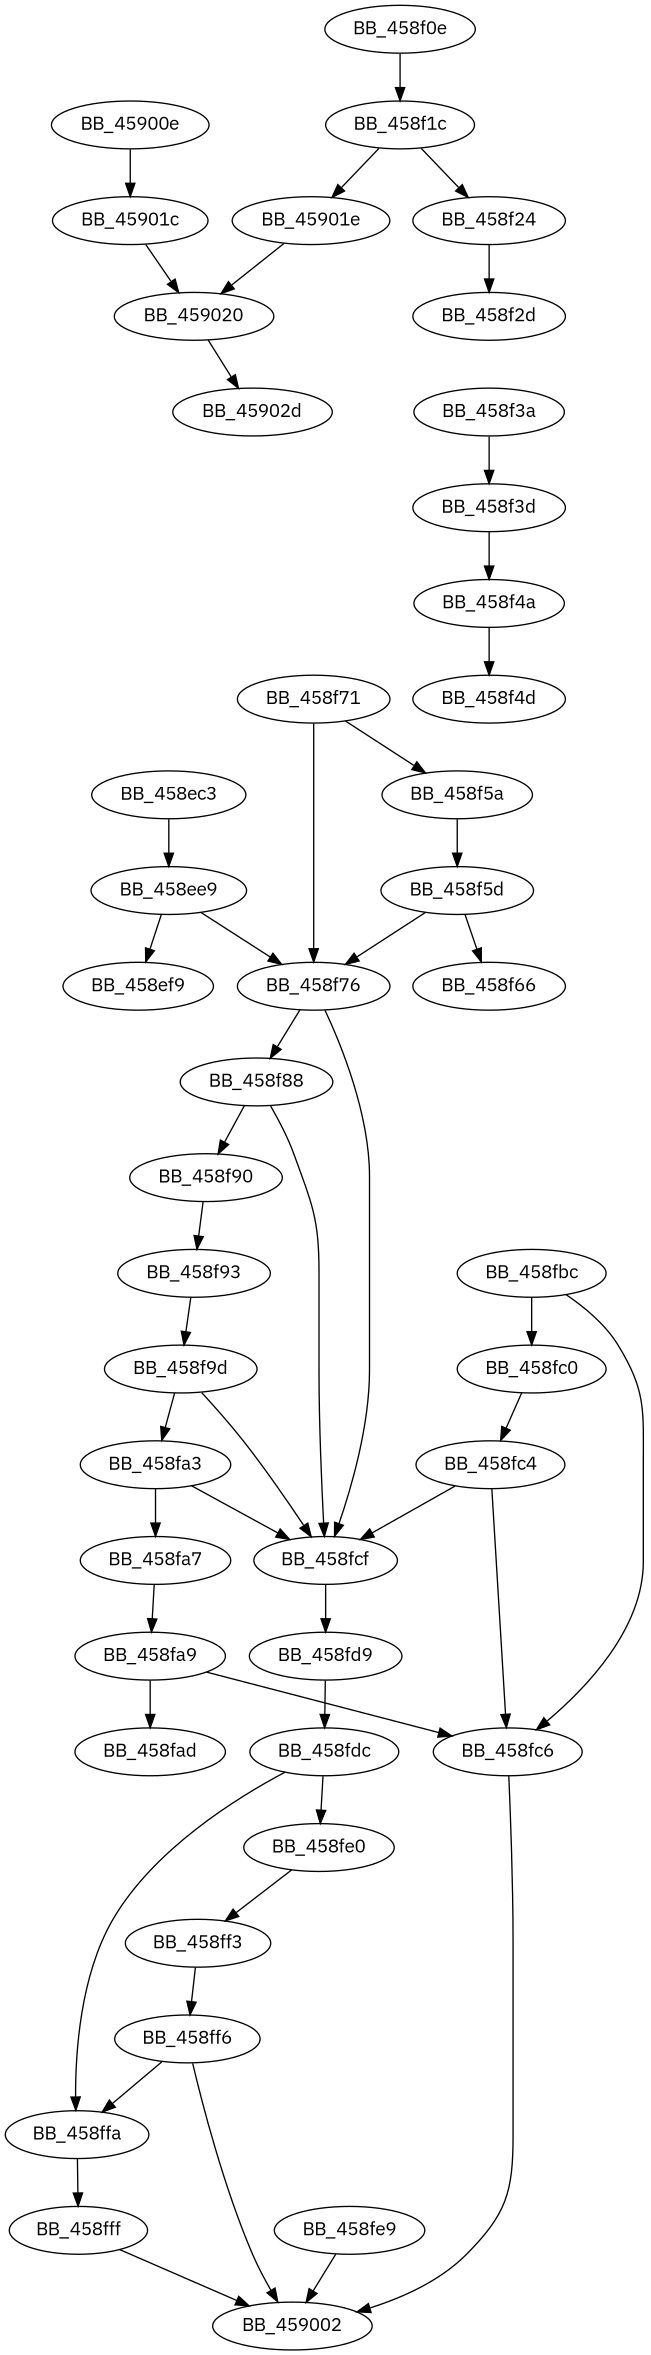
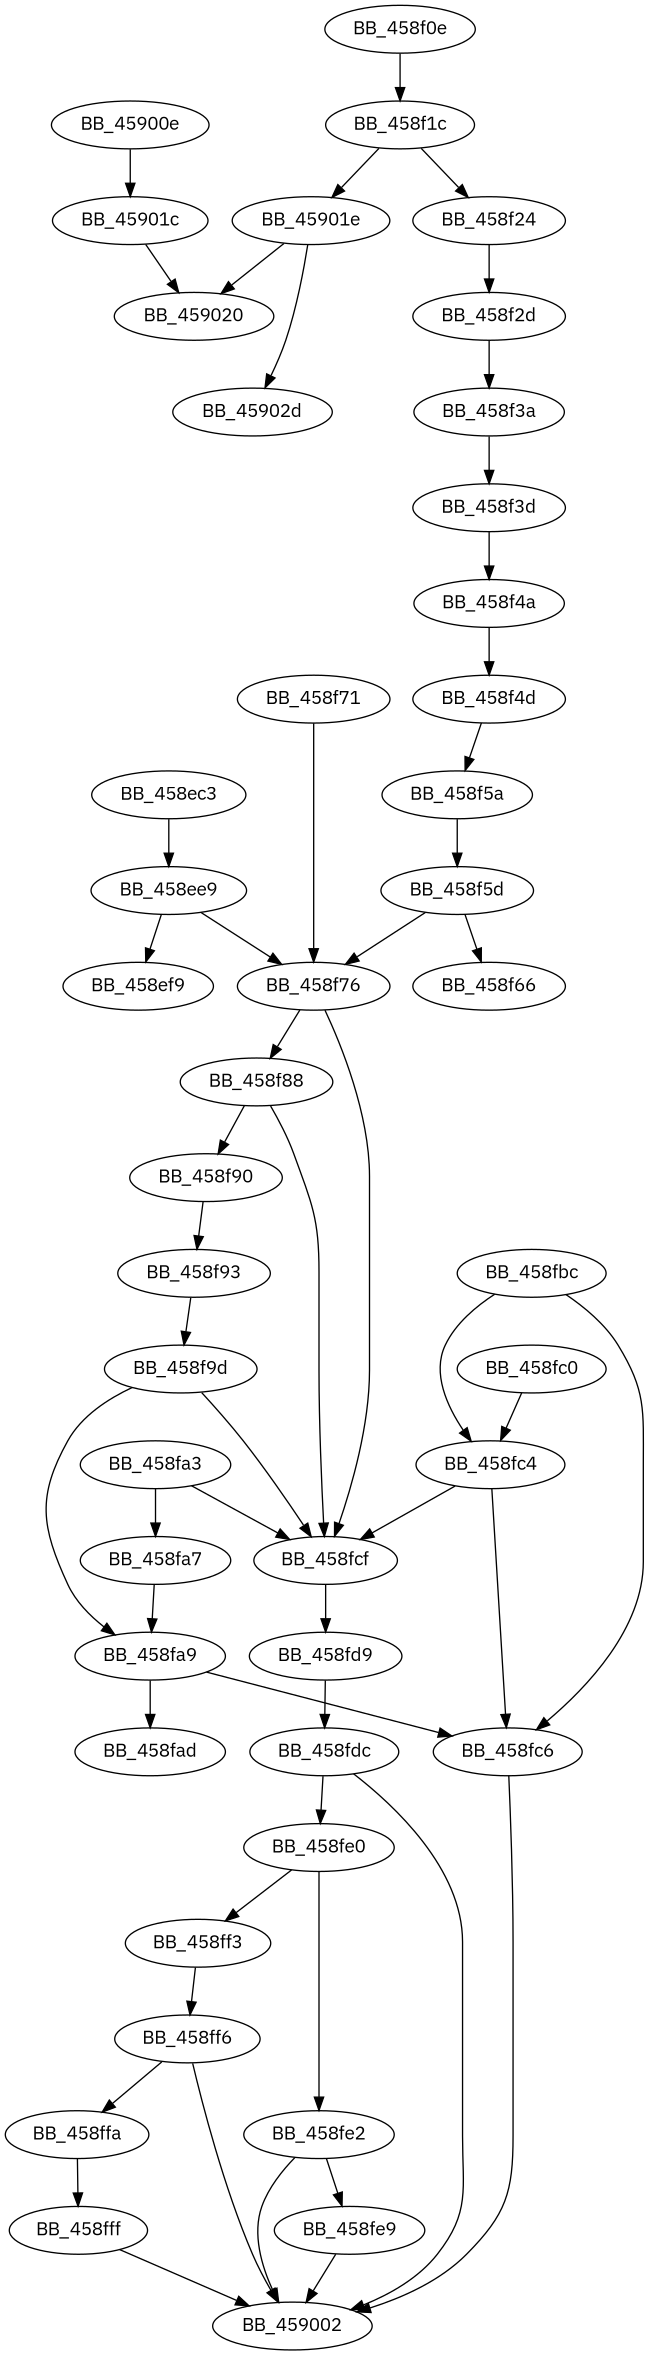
  digraph {
    fontname="IBM Plex Sans"
    node [fontname="IBM Plex Sans"]
    edge [fontname="IBM Plex Sans"]
    BB_458ec3
    BB_458ee9
    BB_458ef9
    BB_458f76
    BB_458f88
    BB_458fcf
    BB_458f90
    BB_458fd9
    BB_458f0e
    BB_458f1c
    BB_45901e
    BB_459020
    BB_458f24
    BB_45902d
    BB_458f2d
    BB_458f3a
    BB_458f3d
    BB_458f4a
    BB_458f4d
    BB_458f5a
    BB_458f5d
    BB_458f66
    BB_458f71
    BB_458f93
    BB_458fdc
    BB_458f9d
    BB_458fa3
    BB_458fa7
    BB_458fa9
    BB_458fad
    BB_458fc6
    BB_459002
    BB_458fbc
    BB_458fc0
    BB_458fc4
    BB_458fe0
+   BB_458fe2
    BB_458ff3
    BB_458fe9
    BB_458ff6
    BB_458ffa
    BB_458fff
    BB_45900e
    BB_45901c
    BB_458ec3 -> BB_458ee9
    BB_458ee9 -> BB_458ef9
    BB_458ee9 -> BB_458f76
    BB_458f76 -> BB_458f88
    BB_458f76 -> BB_458fcf
    BB_458f88 -> BB_458fcf
    BB_458f88 -> BB_458f90
    BB_458fcf -> BB_458fd9
    BB_458f90 -> BB_458f93
    BB_458fd9 -> BB_458fdc
    BB_458f0e -> BB_458f1c
    BB_458f1c -> BB_45901e
    BB_458f1c -> BB_458f24
    BB_45901e -> BB_459020
-   BB_459020 -> BB_45902d
+   BB_45901e -> BB_45902d
    BB_458f24 -> BB_458f2d
+   BB_458f2d -> BB_458f3a
    BB_458f3a -> BB_458f3d
    BB_458f3d -> BB_458f4a
    BB_458f4a -> BB_458f4d
-   BB_458f71 -> BB_458f5a
+   BB_458f4d -> BB_458f5a
    BB_458f5a -> BB_458f5d
    BB_458f5d -> BB_458f76
    BB_458f5d -> BB_458f66
    BB_458f71 -> BB_458f76
    BB_458f93 -> BB_458f9d
-   BB_458fdc -> BB_458ffa
+   BB_458fdc -> BB_459002
    BB_458fdc -> BB_458fe0
    BB_458f9d -> BB_458fcf
-   BB_458f9d -> BB_458fa3
+   BB_458f9d -> BB_458fa9
    BB_458fa3 -> BB_458fcf
    BB_458fa3 -> BB_458fa7
    BB_458fa7 -> BB_458fa9
    BB_458fa9 -> BB_458fad
    BB_458fa9 -> BB_458fc6
    BB_458fc6 -> BB_459002
    BB_458fbc -> BB_458fc6
-   BB_458fbc -> BB_458fc0
+   BB_458fbc -> BB_458fc4
    BB_458fc0 -> BB_458fc4
    BB_458fc4 -> BB_458fcf
    BB_458fc4 -> BB_458fc6
+   BB_458fe0 -> BB_458fe2
    BB_458fe0 -> BB_458ff3
+   BB_458fe2 -> BB_459002
+   BB_458fe2 -> BB_458fe9
    BB_458ff3 -> BB_458ff6
    BB_458fe9 -> BB_459002
    BB_458ff6 -> BB_459002
    BB_458ff6 -> BB_458ffa
    BB_458ffa -> BB_458fff
    BB_458fff -> BB_459002
    BB_45900e -> BB_45901c
    BB_45901c -> BB_459020
  }
